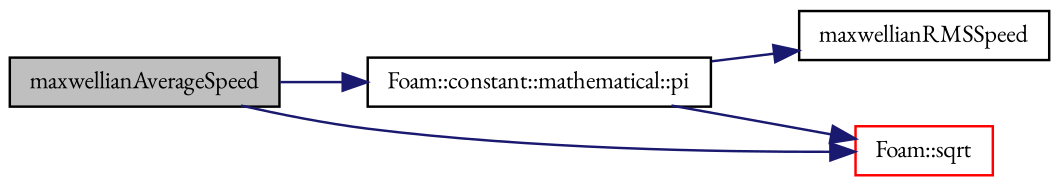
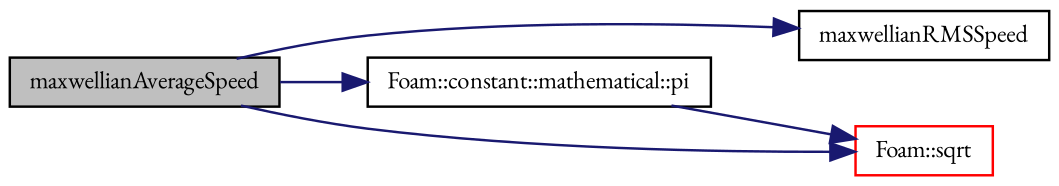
  digraph {
    fontname="EB Garamond"
    rankdir=LR
    node [color=black fontname="EB Garamond" fontsize=10 shape=record]
    edge [color=midnightblue fontname="EB Garamond" fontsize=10 labelfontname=Helvetica labelfontsize=10 style=solid]
    n1 [fillcolor=grey75 fontcolor=black height=0.2 label=maxwellianAverageSpeed style=filled width=0.4]
    n2 [height=0.2 label=maxwellianRMSSpeed width=0.4]
    n3 [color=red height=0.2 label="Foam::sqrt" width=0.4]
    n4 [height=0.2 label="Foam::constant::mathematical::pi" width=0.4]
-   n4 -> n2
+   n1 -> n2
    n1 -> n3
    n1 -> n4
    n4 -> n3
  }
